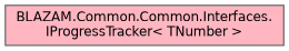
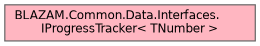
  digraph {
    rankdir=LR
-   n1 [color=grey40 fillcolor=lightpink fontname=Helvetica fontsize=10 height=0.2 label="BLAZAM.Common.Common.Interfaces.\lIProgressTracker\< TNumber \>" shape=box style=filled width=0.4]
+   n1 [color=grey40 fillcolor=lightpink fontname=Helvetica fontsize=10 height=0.2 label="BLAZAM.Common.Data.Interfaces.\lIProgressTracker\< TNumber \>" shape=box style=filled width=0.4]
  }
